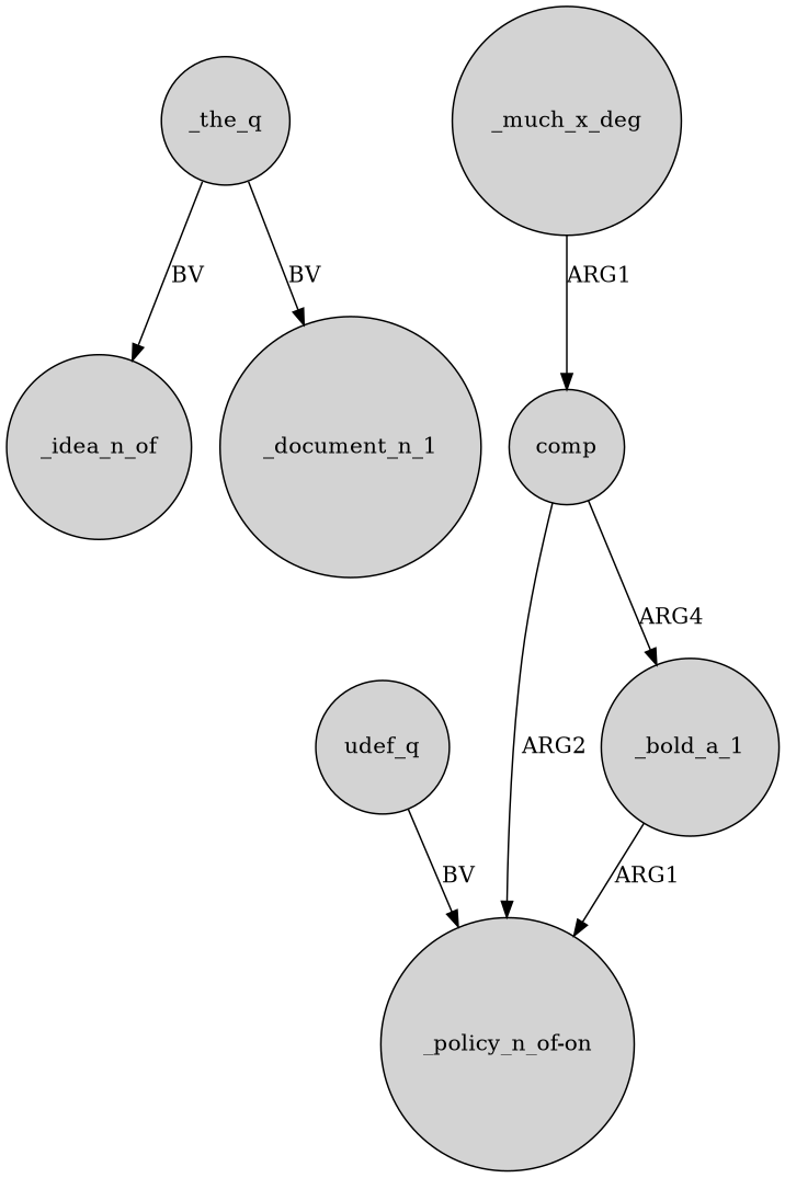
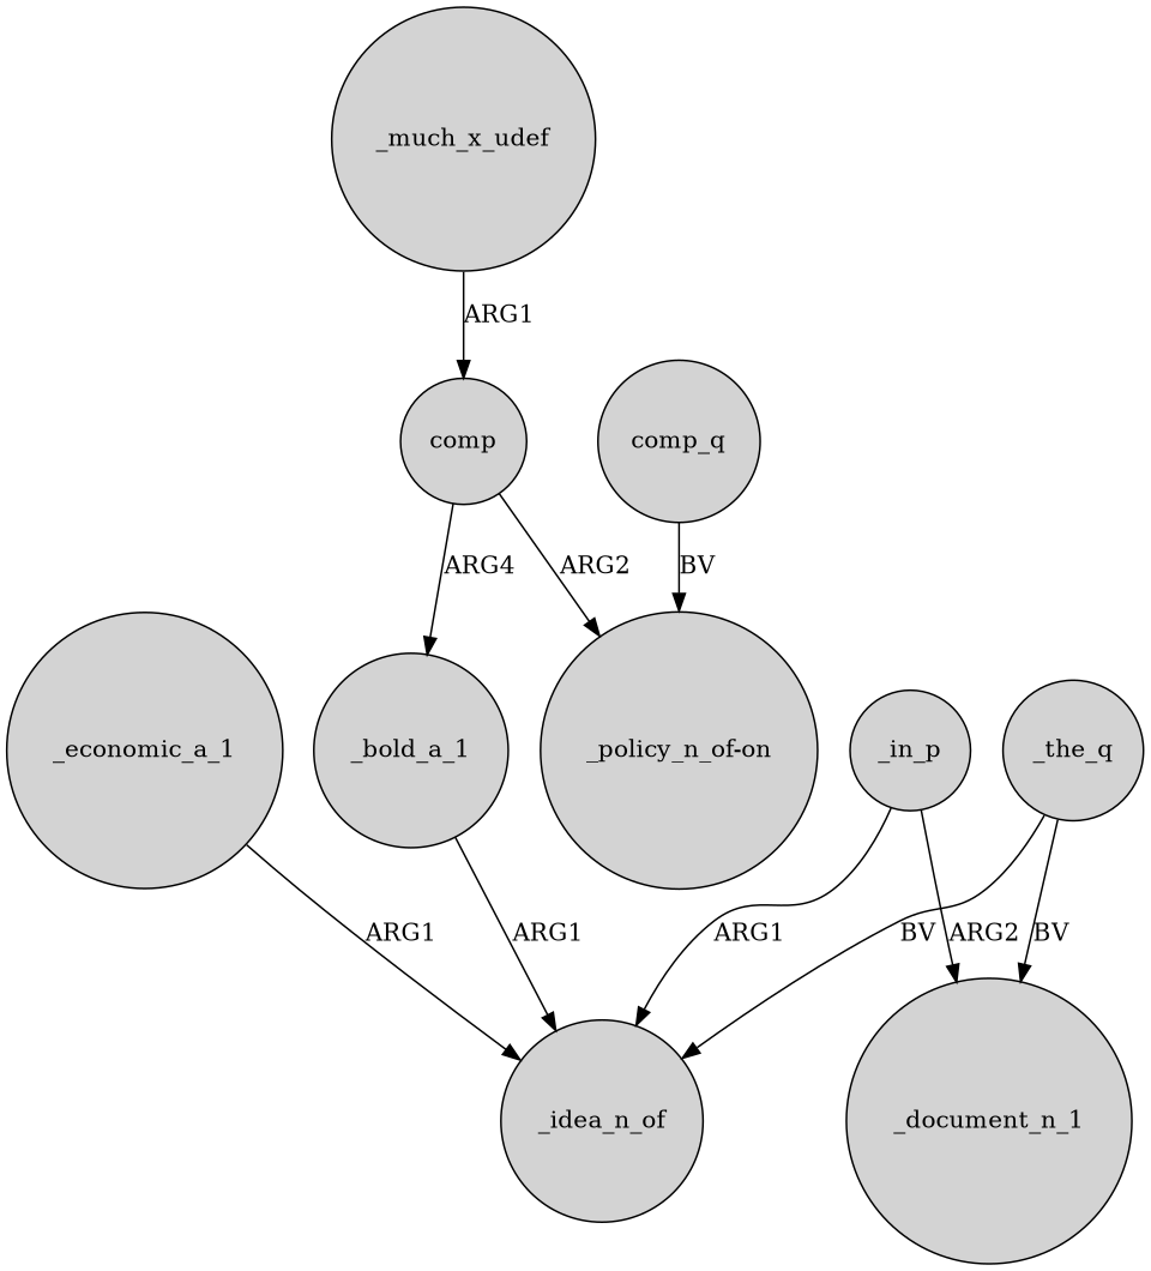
  digraph {
    node [shape=circle style=filled]
+   _economic_a_1
    _idea_n_of
    _the_q
    _document_n_1
+   _in_p
    comp
    "_policy_n_of-on"
    _bold_a_1
-   _much_x_deg
-   udef_q
+   _much_x_deg [label=_much_x_udef]
+   udef_q [label=comp_q]
+   _economic_a_1 -> _idea_n_of [label=ARG1]
    _the_q -> _idea_n_of [label=BV]
    _the_q -> _document_n_1 [label=BV]
+   _in_p -> _idea_n_of [label=ARG1]
+   _in_p -> _document_n_1 [label=ARG2]
    comp -> "_policy_n_of-on" [label=ARG2]
    comp -> _bold_a_1 [label=ARG4]
-   _bold_a_1 -> "_policy_n_of-on" [label=ARG1]
+   _bold_a_1 -> _idea_n_of [label=ARG1]
    _much_x_deg -> comp [label=ARG1]
    udef_q -> "_policy_n_of-on" [label=BV]
  }
